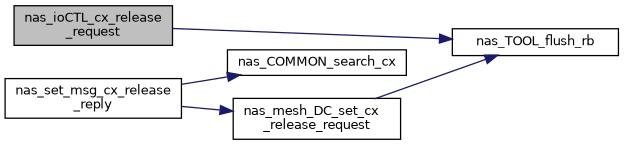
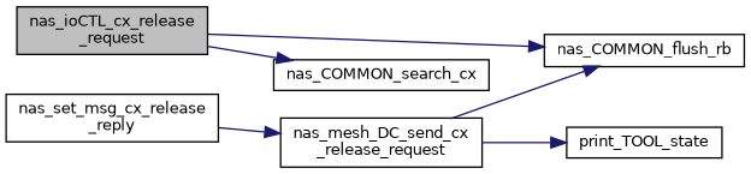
  digraph {
    rankdir=LR
    node [color=black fillcolor=white fontname=Helvetica fontsize=10 shape=record style=filled]
    edge [color=midnightblue fontname=Helvetica fontsize=10 labelfontname=Helvetica labelfontsize=10 style=solid]
    n1 [fillcolor=grey75 fontcolor=black height=0.2 label="nas_ioCTL_cx_release\l_request" width=0.4]
-   n2 [height=0.2 label=nas_TOOL_flush_rb width=0.4]
+   n2 [height=0.2 label=nas_COMMON_flush_rb width=0.4]
    n3 [height=0.2 label="nas_set_msg_cx_release\l_reply" width=0.4]
    n4 [height=0.2 label=nas_COMMON_search_cx width=0.4]
-   n5 [height=0.2 label="nas_mesh_DC_set_cx\l_release_request" width=0.4]
+   n5 [height=0.2 label="nas_mesh_DC_send_cx\l_release_request" width=0.4]
+   n6 [height=0.2 label=print_TOOL_state width=0.4]
    n1 -> n2
-   n3 -> n4
+   n1 -> n4
    n3 -> n5
    n5 -> n2
+   n5 -> n6
  }
